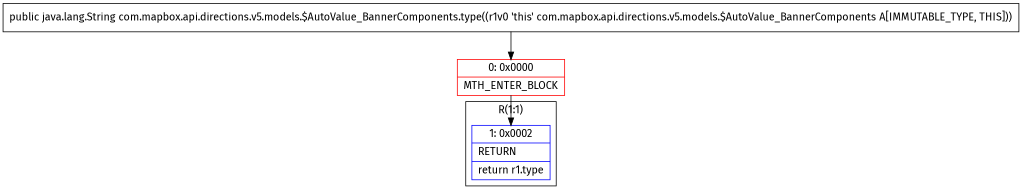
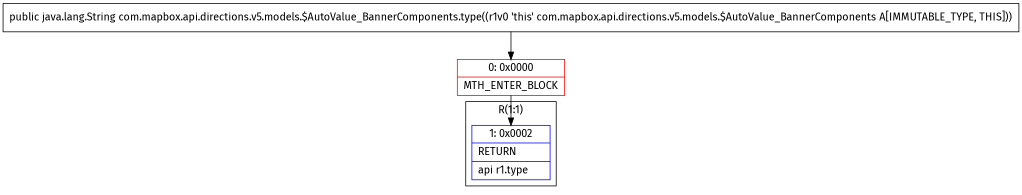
  digraph {
    fontname="Fira Sans"
    node [shape=record fontname="Fira Sans"]
    edge [fontname="Fira Sans"]
-   n1 [color=blue label="{1\:\ 0x0002|RETURN\l|return r1.type\l}"]
+   n1 [color=blue label="{1\:\ 0x0002|RETURN\l|api r1.type\l}"]
    n2 [color=red label="{0\:\ 0x0000|MTH_ENTER_BLOCK\l}"]
    n3 [label="{public java.lang.String com.mapbox.api.directions.v5.models.$AutoValue_BannerComponents.type((r1v0 'this' com.mapbox.api.directions.v5.models.$AutoValue_BannerComponents A[IMMUTABLE_TYPE, THIS])) }"]
    subgraph cluster_1 {
      label="R(1:1)"
      n1
    }
    n2 -> n1
    n3 -> n2
  }
